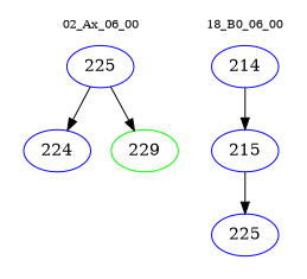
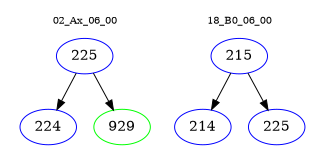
  digraph {
    node [color=blue]
    edge [color=black]
    n1 [label=225]
    n2 [label=224]
-   n3 [color=green label=229]
+   n3 [color=green label=929]
    n4 [label=215]
    n5 [label=214]
    n6 [label=225]
    subgraph cluster_1 {
      color=white
      fontsize=10
      label="02_Ax_06_00"
      n1
      n2
      n3
    }
    subgraph cluster_2 {
      color=white
      fontsize=10
      label="18_B0_06_00"
      n4
      n5
      n6
    }
    n1 -> n2
    n1 -> n3
-   n5 -> n4
+   n4 -> n5
    n4 -> n6
  }
